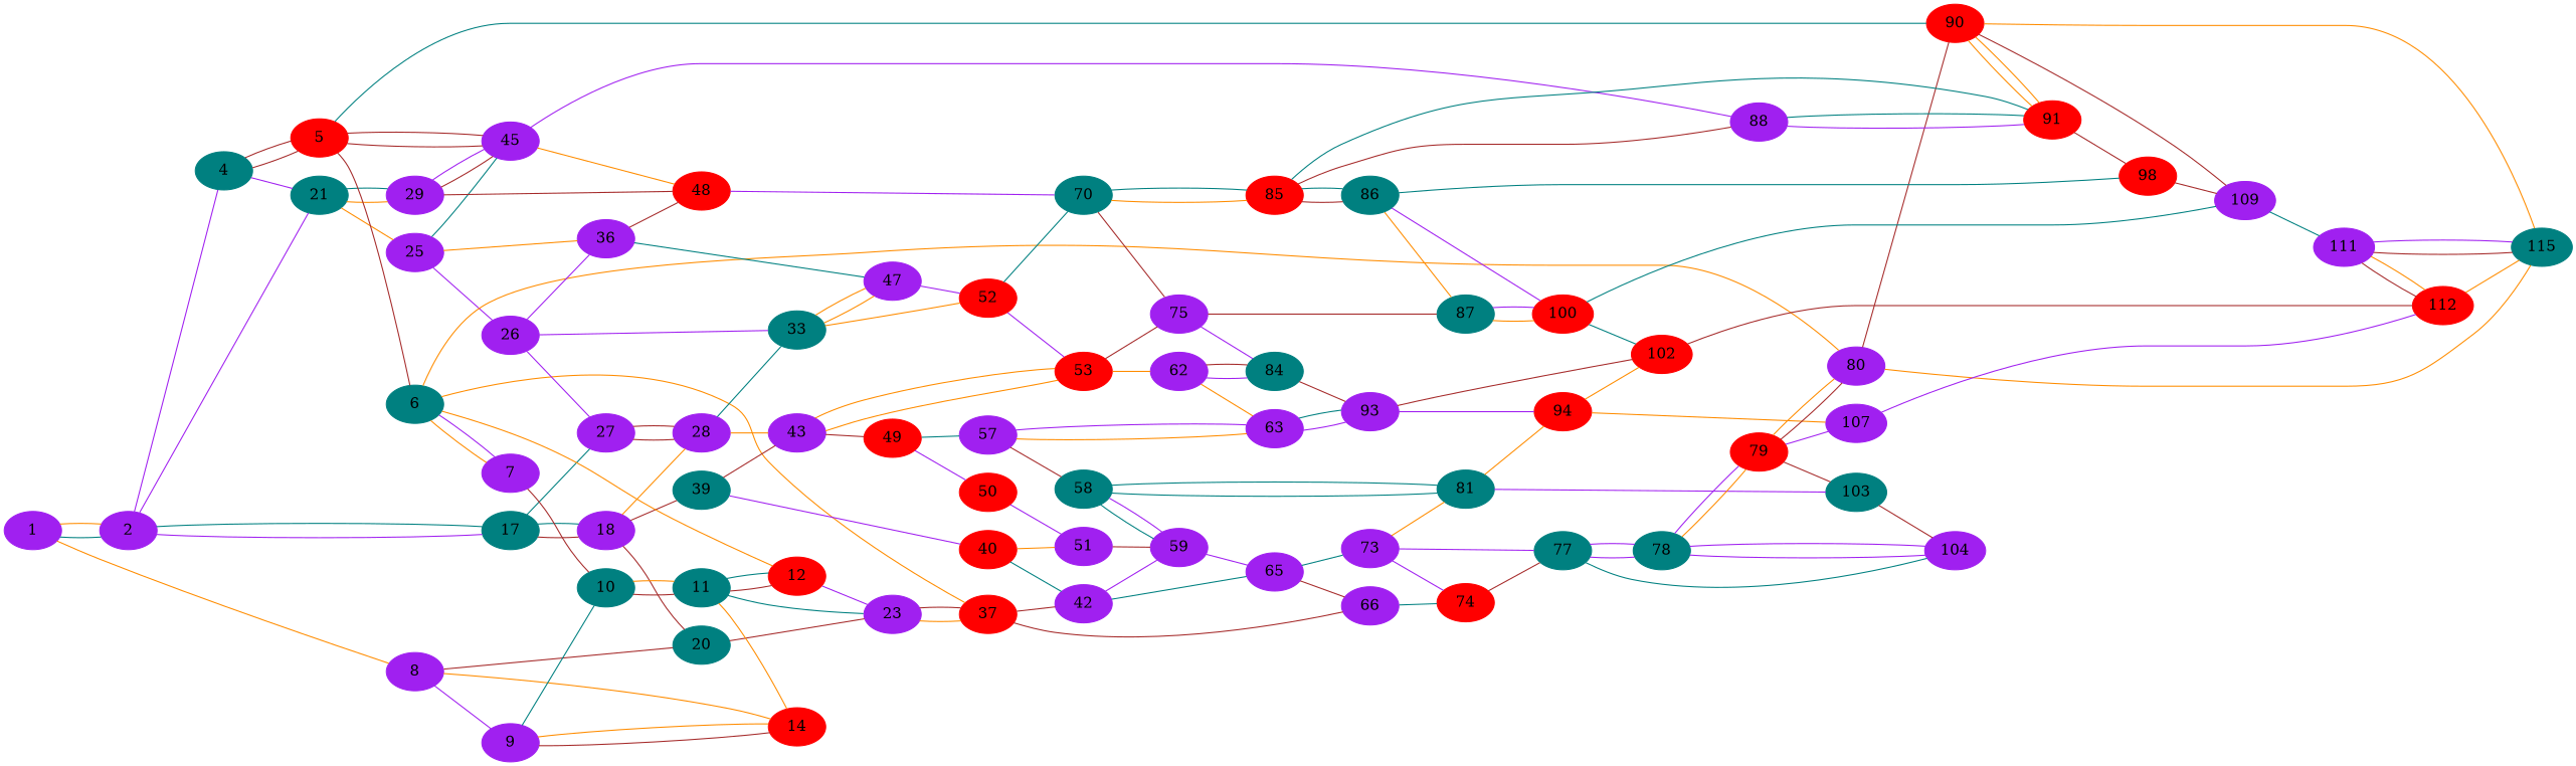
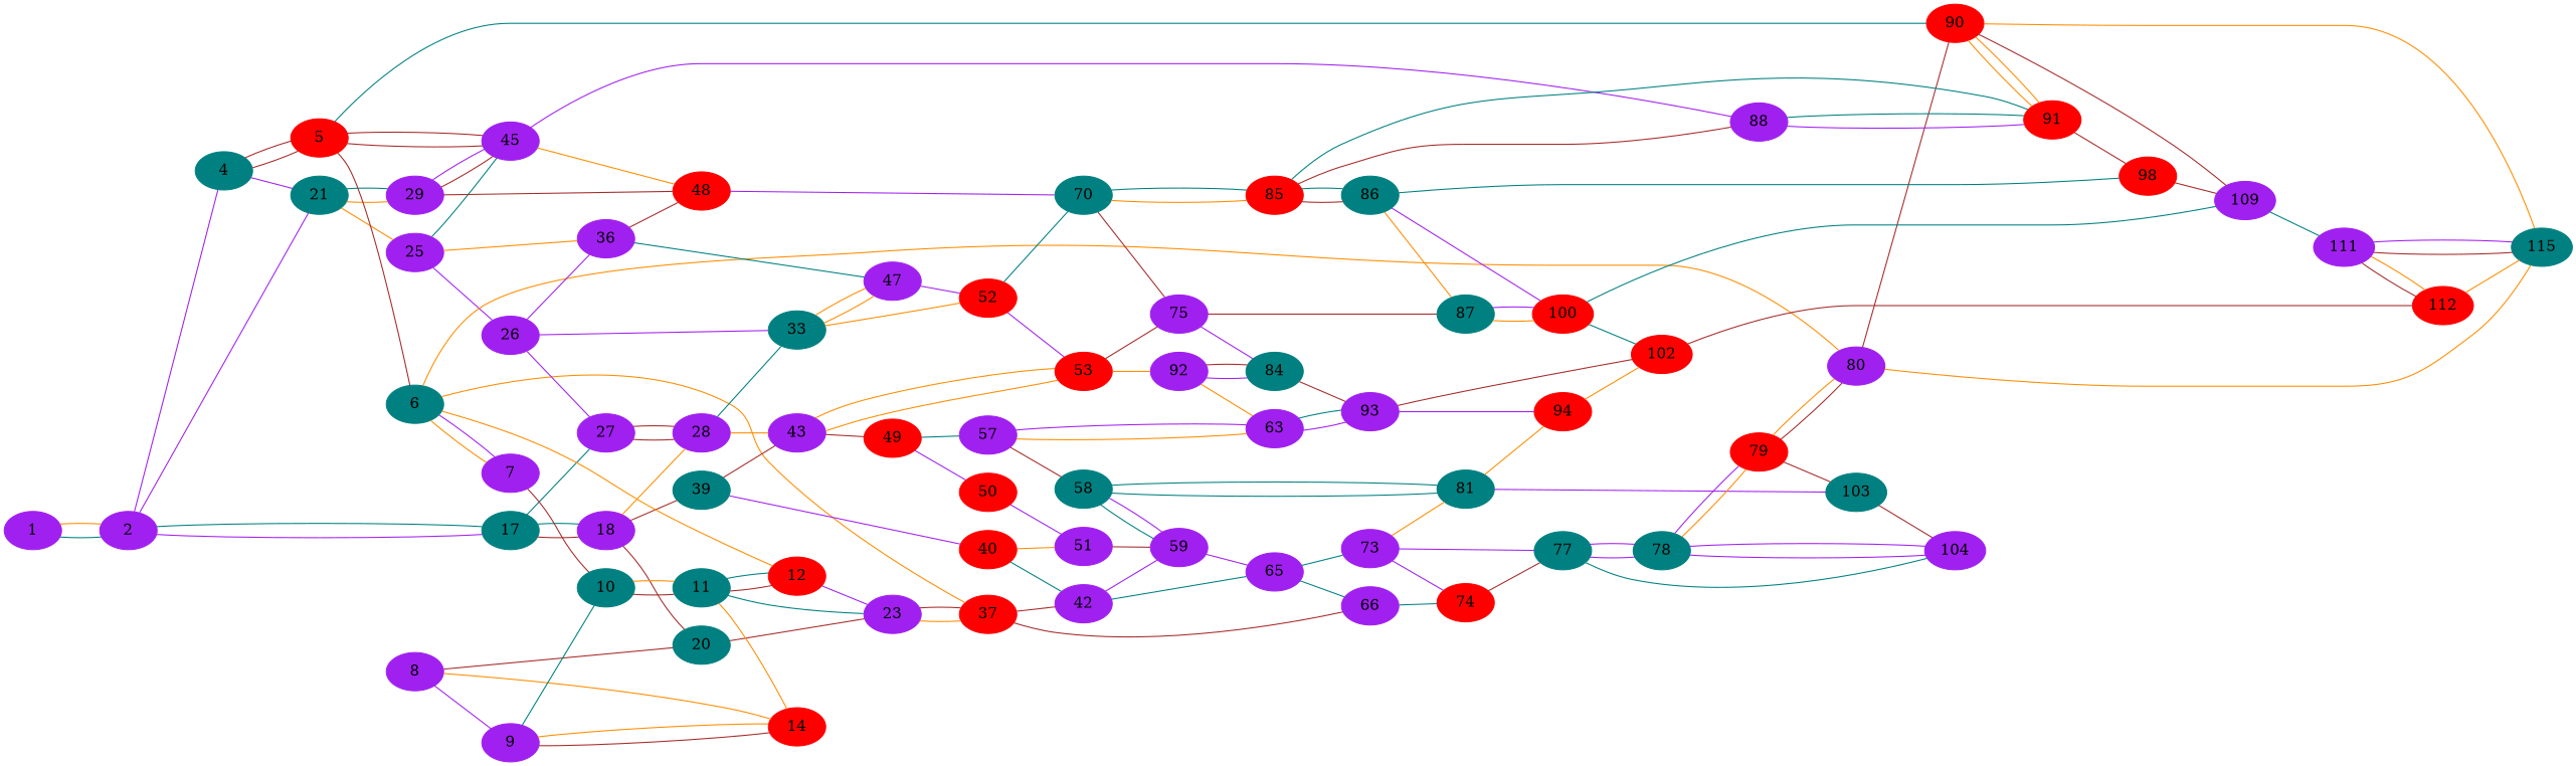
  graph {
    rankdir=LR
    node [color=purple style=filled]
    edge [color=brown]
    2 [super="+3"]
    1
    8 [super="+16"]
    4 [color=teal]
    17 [color=teal]
    21 [color=teal super="+22"]
    9
    14 [color=red]
    20 [color=teal]
    5 [color=red]
    18 [super="+19"]
    27
    25 [super="+31"]
    29 [super="+30"]
    6 [color=teal super="+13"]
    45 [super="+68"]
    90 [color=red super="+114"]
    7
    12 [color=red]
    37 [color=red super="+38"]
    80
    48 [color=red super="+69"]
    88
    115 [color=teal super="+116"]
    91 [color=red super="+97"]
    109 [super="+110"]
    10 [color=teal]
    23 [super="+24"]
    42 [super="+64"]
    66 [super="+67"]
    11 [color=teal super="+15"]
    28 [super="+35"]
    39 [color=teal]
    33 [color=teal super="+34"]
    43 [super="+44"]
    40 [color=red super="+41"]
    26 [super="+32"]
    36 [super="+46"]
    47
    52 [color=red super="+54"]
    49 [color=red super="+56"]
    53 [color=red super="+61"]
    70 [color=teal super="+71"]
    59 [super="+60"]
    65 [super="+72"]
    74 [color=red super="+76"]
    51 [super="+55"]
    73 [super="+82"]
    50 [color=red]
    57
-   62
+   62 [label=92]
    75 [super="+83"]
    85 [color=red super="+89"]
    58 [color=teal]
    63
    84 [color=teal]
    87 [color=teal]
    81 [color=teal super="+95"]
    93 [super="+96"]
    103 [color=teal]
    94 [color=red super="+106"]
    102 [color=red super="+105"]
    77 [color=teal super="+92"]
    86 [color=teal super="+99"]
    78 [color=teal]
    104
    100 [color=red super="+101"]
    79 [color=red super="+108"]
-   107
    112 [color=red super="+113"]
    98 [color=red]
    111
    2 -- 4 [color=purple]
    2 -- 17 [color=purple]
    2 -- 17 [color=teal]
    2 -- 21 [color=purple]
    1 -- 2 [color=teal]
    1 -- 2 [color=darkorange]
-   1 -- 8 [color=darkorange]
    8 -- 9 [color=purple]
    8 -- 14 [color=darkorange]
    8 -- 20
    4 -- 21 [color=purple]
    4 -- 5
    4 -- 5
    17 -- 18
    17 -- 18 [color=teal]
    17 -- 27 [color=teal]
    21 -- 25 [color=darkorange]
    21 -- 29 [color=darkorange]
    21 -- 29 [color=teal]
    9 -- 14
    9 -- 14 [color=darkorange]
    9 -- 10 [color=teal]
    20 -- 23
    5 -- 6
    5 -- 45
    5 -- 45
    5 -- 90 [color=teal]
    18 -- 20
    18 -- 28 [color=darkorange]
    18 -- 39
    27 -- 28
    27 -- 28
    25 -- 45 [color=teal]
    25 -- 26 [color=purple]
    25 -- 36 [color=darkorange]
    29 -- 45
    29 -- 45 [color=purple]
    29 -- 48
    6 -- 7 [color=darkorange]
    6 -- 7 [color=purple]
    6 -- 12 [color=darkorange]
    6 -- 37 [color=darkorange]
    6 -- 80 [color=darkorange]
    45 -- 48 [color=darkorange]
    45 -- 88 [color=purple]
    90 -- 115 [color=darkorange]
    90 -- 91 [color=darkorange]
    90 -- 91 [color=darkorange]
    90 -- 109
    7 -- 10
    12 -- 23 [color=purple]
    37 -- 42
    37 -- 66
    80 -- 90
    80 -- 115 [color=darkorange]
    48 -- 70 [color=purple]
    88 -- 91 [color=purple]
    88 -- 91 [color=teal]
    91 -- 98
    109 -- 111 [color=teal]
    10 -- 11
    10 -- 11 [color=darkorange]
    23 -- 37 [color=darkorange]
    23 -- 37
    42 -- 59 [color=purple]
    42 -- 65 [color=teal]
    66 -- 74 [color=teal weight=2]
    11 -- 14 [color=darkorange]
    11 -- 12
    11 -- 12 [color=teal]
    11 -- 23 [color=teal]
    28 -- 33 [color=teal]
    28 -- 43 [color=darkorange]
    39 -- 43
    39 -- 40 [color=purple]
    33 -- 47 [color=darkorange]
    33 -- 47 [color=darkorange]
    33 -- 52 [color=darkorange]
    43 -- 49
    43 -- 53 [color=darkorange]
    43 -- 53 [color=darkorange]
    40 -- 42 [color=teal]
    40 -- 51 [color=darkorange weight=2]
    26 -- 27 [color=purple]
    26 -- 33 [color=purple]
    26 -- 36 [color=purple]
    36 -- 48
    36 -- 47 [color=teal]
    47 -- 52 [color=purple]
    52 -- 53 [color=purple]
    52 -- 70 [color=teal]
    49 -- 50 [color=purple weight=2]
    49 -- 57 [color=teal]
    53 -- 62 [color=darkorange]
    53 -- 75
    70 -- 75
    70 -- 85 [color=darkorange]
    70 -- 85 [color=teal]
    59 -- 65 [color=purple]
-   65 -- 66
+   65 -- 66 [color=teal]
    65 -- 73 [color=teal]
    74 -- 77
    51 -- 59
    73 -- 74 [color=purple]
    73 -- 81 [color=darkorange]
    73 -- 77 [color=purple]
    50 -- 51 [color=purple]
    57 -- 58
    57 -- 63 [color=darkorange]
    57 -- 63 [color=purple]
    62 -- 63 [color=darkorange]
    62 -- 84 [color=purple]
    62 -- 84
    75 -- 84 [color=purple]
    75 -- 87
    85 -- 88
    85 -- 91 [color=teal]
    85 -- 86
    85 -- 86 [color=teal]
    58 -- 59 [color=teal]
    58 -- 59 [color=purple]
    58 -- 81 [color=teal]
    58 -- 81 [color=teal]
    63 -- 93 [color=purple]
    63 -- 93 [color=teal]
    84 -- 93
    87 -- 100 [color=darkorange]
    87 -- 100 [color=purple]
    81 -- 103 [color=purple]
    81 -- 94 [color=darkorange]
    93 -- 94 [color=purple]
    93 -- 102
    103 -- 104
    94 -- 102 [color=darkorange]
-   94 -- 107 [color=darkorange]
    102 -- 112
    77 -- 78 [color=purple]
    77 -- 78 [color=purple]
    77 -- 104 [color=teal]
    86 -- 87 [color=darkorange]
    86 -- 100 [color=purple]
    86 -- 98 [color=teal]
    78 -- 104 [color=purple]
    78 -- 104 [color=purple]
    78 -- 79 [color=darkorange]
    78 -- 79 [color=purple]
    100 -- 109 [color=teal]
    100 -- 102 [color=teal]
    79 -- 80
    79 -- 80 [color=darkorange]
    79 -- 103
-   79 -- 107 [color=purple]
-   107 -- 112 [color=purple]
    112 -- 115 [color=darkorange]
    98 -- 109
    111 -- 115
    111 -- 115 [color=purple]
    111 -- 112
    111 -- 112 [color=darkorange]
  }
